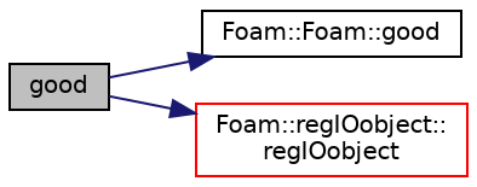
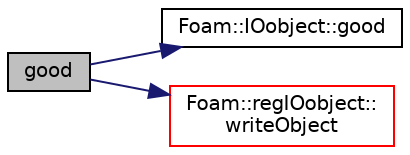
  digraph {
    rankdir=LR
    node [color=black fontname=Helvetica fontsize=10 shape=record]
    edge [color=midnightblue fontname=Helvetica fontsize=10 labelfontname=Helvetica labelfontsize=10 style=solid]
    n1 [fillcolor=grey75 fontcolor=black height=0.2 label=good style=filled width=0.4]
-   n2 [height=0.2 label="Foam::Foam::good" width=0.4]
-   n3 [color=red height=0.2 label="Foam::regIOobject::\lregIOobject" width=0.4]
+   n2 [height=0.2 label="Foam::IOobject::good" width=0.4]
+   n3 [color=red height=0.2 label="Foam::regIOobject::\lwriteObject" width=0.4]
    n1 -> n2
    n1 -> n3
  }
